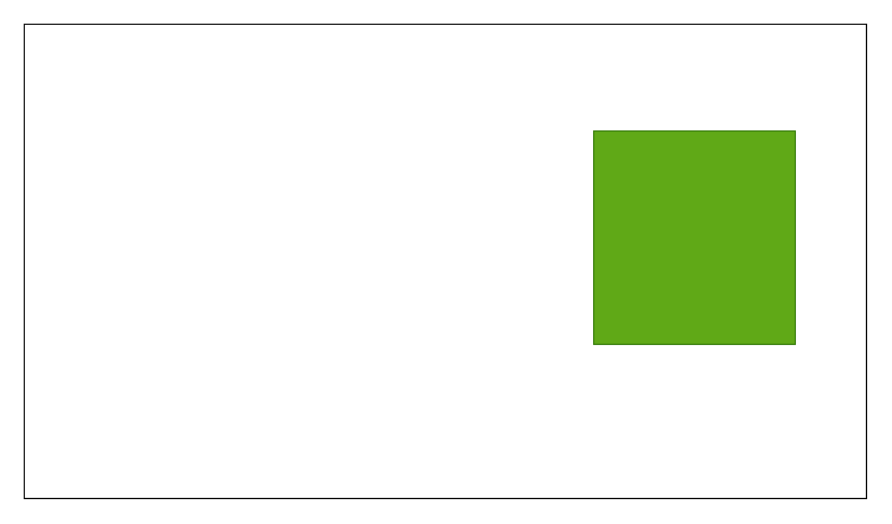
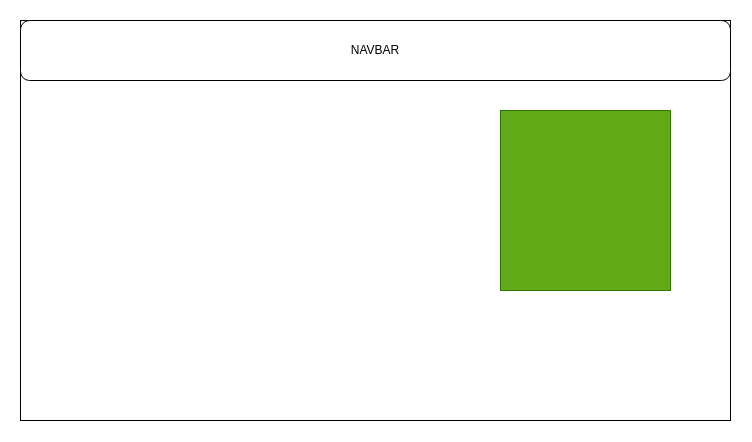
  <mxCell id="0" />
  <mxCell id="1" parent="0" />
  <mxCell id="2" value="" style="rounded=0;whiteSpace=wrap;html=1;" vertex="1" parent="1"><mxGeometry x="20" y="20" width="710" height="400" as="geometry" /></mxCell>
  <mxCell id="3" value="" style="rounded=0;whiteSpace=wrap;html=1;fillColor=#60a917;fontColor=#ffffff;strokeColor=#2D7600;" vertex="1" parent="1"><mxGeometry x="500" y="110" width="170" height="180" as="geometry" /></mxCell>
+ <mxCell id="4" value="NAVBAR" style="rounded=1;whiteSpace=wrap;html=1;" vertex="1" parent="1"><mxGeometry x="20" y="20" width="710" height="60" as="geometry" /></mxCell>
